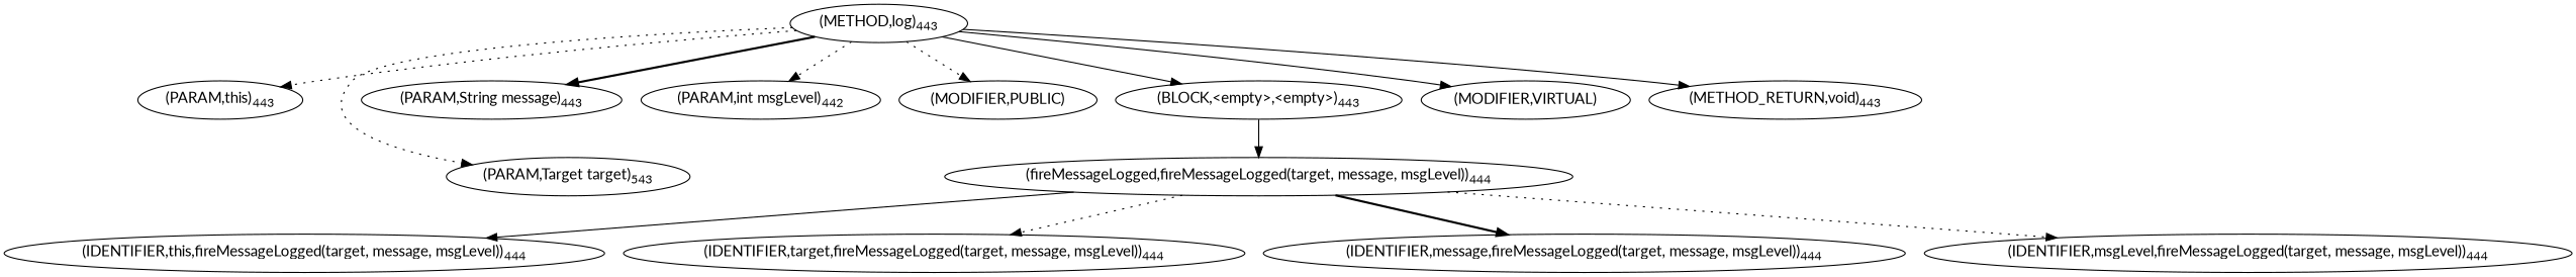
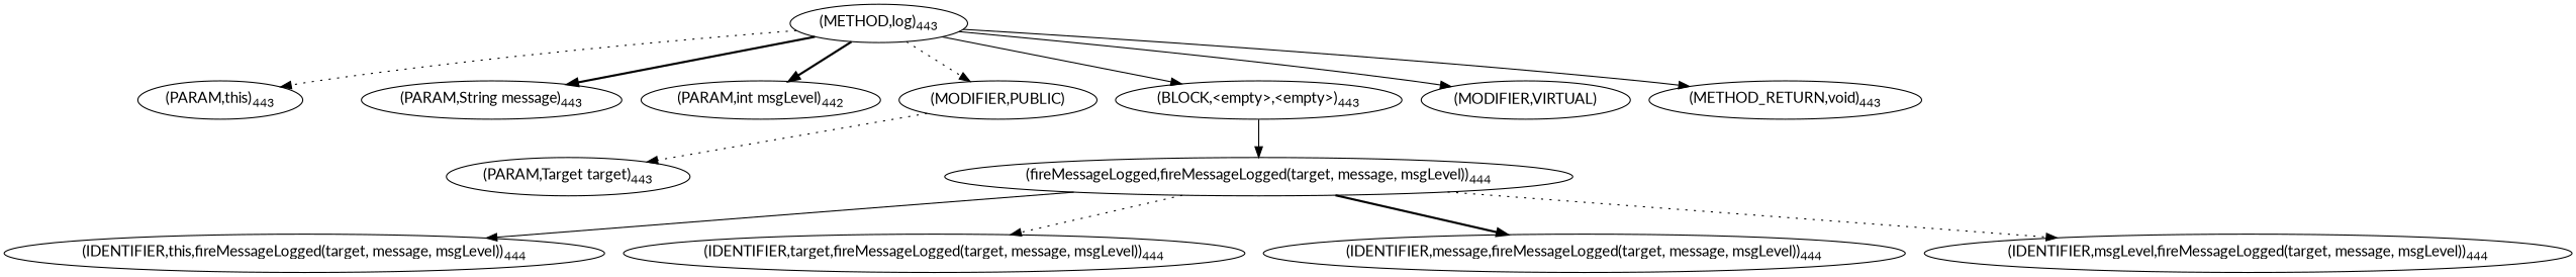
  digraph {
    fontname=Lato
    node [fontname=Lato]
    edge [fontname=Lato style=dotted]
    n1 [label=<(METHOD,log)<SUB>443</SUB>>]
    n2 [label=<(PARAM,this)<SUB>443</SUB>>]
-   n3 [label=<(PARAM,Target target)<SUB>543</SUB>>]
+   n3 [label=<(PARAM,Target target)<SUB>443</SUB>>]
    n4 [label=<(PARAM,String message)<SUB>443</SUB>>]
    n5 [label=<(PARAM,int msgLevel)<SUB>442</SUB>>]
    n6 [label=<(BLOCK,&lt;empty&gt;,&lt;empty&gt;)<SUB>443</SUB>>]
    n7 [label=<(MODIFIER,PUBLIC)>]
    n8 [label=<(MODIFIER,VIRTUAL)>]
    n9 [label=<(METHOD_RETURN,void)<SUB>443</SUB>>]
    n10 [label=<(fireMessageLogged,fireMessageLogged(target, message, msgLevel))<SUB>444</SUB>>]
    n11 [label=<(IDENTIFIER,this,fireMessageLogged(target, message, msgLevel))<SUB>444</SUB>>]
    n12 [label=<(IDENTIFIER,target,fireMessageLogged(target, message, msgLevel))<SUB>444</SUB>>]
    n13 [label=<(IDENTIFIER,message,fireMessageLogged(target, message, msgLevel))<SUB>444</SUB>>]
    n14 [label=<(IDENTIFIER,msgLevel,fireMessageLogged(target, message, msgLevel))<SUB>444</SUB>>]
    n1 -> n2
-   n1 -> n3
+   n7 -> n3
    n1 -> n4 [style=bold]
-   n1 -> n5
+   n1 -> n5 [style=bold]
    n1 -> n6 [style=solid]
    n1 -> n7
    n1 -> n8 [style=solid]
    n1 -> n9 [style=solid]
    n6 -> n10 [style=solid]
    n10 -> n11 [style=solid]
    n10 -> n12
    n10 -> n13 [style=bold]
    n10 -> n14
  }
